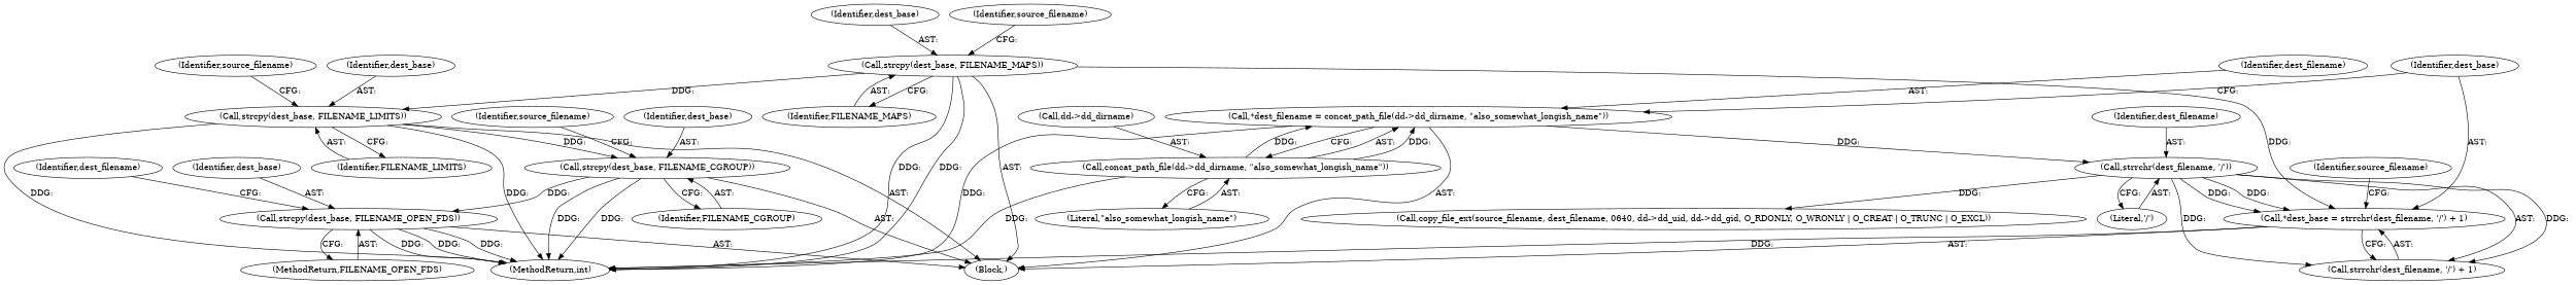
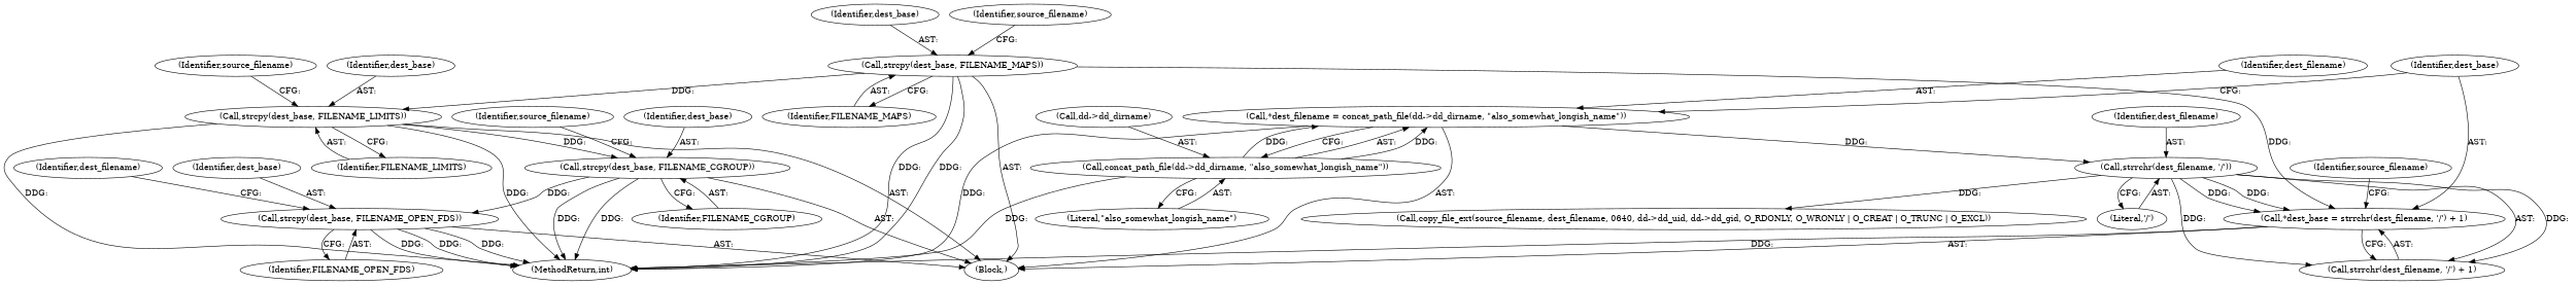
  digraph {
    n1 [label="(Call,*dest_base = strrchr(dest_filename, '/') + 1)"]
    n2 [label="(MethodReturn,int)"]
    n3 [label="(Call,strrchr(dest_filename, '/') + 1)"]
    n4 [label="(Block,)"]
    n5 [label="(Call,strcpy(dest_base, FILENAME_MAPS))"]
    n6 [label="(Call,strcpy(dest_base, FILENAME_LIMITS))"]
    n7 [label="(Identifier,FILENAME_MAPS)"]
    n8 [label="(Call,strrchr(dest_filename, '/'))"]
    n9 [label="(Call,copy_file_ext(source_filename, dest_filename, 0640, dd->dd_uid, dd->dd_gid, O_RDONLY, O_WRONLY | O_CREAT | O_TRUNC | O_EXCL))"]
    n10 [label="(Literal,'/')"]
    n11 [label="(Call,*dest_filename = concat_path_file(dd->dd_dirname, \"also_somewhat_longish_name\"))"]
    n12 [label="(Call,concat_path_file(dd->dd_dirname, \"also_somewhat_longish_name\"))"]
    n13 [label="(Literal,\"also_somewhat_longish_name\")"]
    n14 [label="(Call,strcpy(dest_base, FILENAME_CGROUP))"]
    n15 [label="(Identifier,FILENAME_LIMITS)"]
    n16 [label="(Call,strcpy(dest_base, FILENAME_OPEN_FDS))"]
    n17 [label="(Identifier,FILENAME_CGROUP)"]
-   n18 [label="(MethodReturn,FILENAME_OPEN_FDS)"]
+   n18 [label="(Identifier,FILENAME_OPEN_FDS)"]
    n19 [label="(Identifier,dest_base)"]
    n20 [label="(Identifier,dest_base)"]
    n21 [label="(Call,dd->dd_dirname)"]
    n22 [label="(Identifier,source_filename)"]
    n23 [label="(Identifier,dest_base)"]
    n24 [label="(Identifier,source_filename)"]
    n25 [label="(Identifier,source_filename)"]
    n26 [label="(Identifier,dest_base)"]
    n27 [label="(Identifier,dest_filename)"]
    n28 [label="(Identifier,source_filename)"]
    n29 [label="(Identifier,dest_base)"]
    n30 [label="(Identifier,dest_filename)"]
    n31 [label="(Identifier,dest_filename)"]
    n1 -> n2 [label="DDG: "]
    n1 -> n3 [label="CFG: "]
    n1 -> n4 [label="AST: "]
    n3 -> n1 [label="AST: "]
    n5 -> n1 [label="DDG: "]
    n5 -> n2 [label="DDG: "]
    n5 -> n2 [label="DDG: "]
    n5 -> n4 [label="AST: "]
    n5 -> n6 [label="DDG: "]
    n5 -> n7 [label="CFG: "]
    n6 -> n2 [label="DDG: "]
    n6 -> n2 [label="DDG: "]
    n6 -> n4 [label="AST: "]
    n6 -> n14 [label="DDG: "]
    n6 -> n15 [label="CFG: "]
    n7 -> n5 [label="AST: "]
    n8 -> n1 [label="DDG: "]
    n8 -> n1 [label="DDG: "]
    n8 -> n3 [label="AST: "]
    n8 -> n3 [label="DDG: "]
    n8 -> n3 [label="DDG: "]
    n8 -> n9 [label="DDG: "]
    n8 -> n10 [label="CFG: "]
    n10 -> n8 [label="AST: "]
    n11 -> n2 [label="DDG: "]
    n11 -> n4 [label="AST: "]
    n11 -> n8 [label="DDG: "]
    n11 -> n12 [label="CFG: "]
    n12 -> n2 [label="DDG: "]
    n12 -> n11 [label="AST: "]
    n12 -> n11 [label="DDG: "]
    n12 -> n11 [label="DDG: "]
    n12 -> n13 [label="CFG: "]
    n13 -> n12 [label="AST: "]
    n14 -> n2 [label="DDG: "]
    n14 -> n2 [label="DDG: "]
    n14 -> n4 [label="AST: "]
    n14 -> n16 [label="DDG: "]
    n14 -> n17 [label="CFG: "]
    n15 -> n6 [label="AST: "]
    n16 -> n2 [label="DDG: "]
    n16 -> n2 [label="DDG: "]
    n16 -> n2 [label="DDG: "]
    n16 -> n4 [label="AST: "]
    n16 -> n18 [label="CFG: "]
    n17 -> n14 [label="AST: "]
    n18 -> n16 [label="AST: "]
    n19 -> n1 [label="AST: "]
    n19 -> n11 [label="CFG: "]
    n20 -> n6 [label="AST: "]
    n21 -> n12 [label="AST: "]
    n22 -> n6 [label="CFG: "]
    n23 -> n5 [label="AST: "]
    n24 -> n1 [label="CFG: "]
    n25 -> n14 [label="CFG: "]
    n26 -> n16 [label="AST: "]
    n27 -> n8 [label="AST: "]
    n28 -> n5 [label="CFG: "]
    n29 -> n14 [label="AST: "]
    n30 -> n16 [label="CFG: "]
    n31 -> n11 [label="AST: "]
  }
